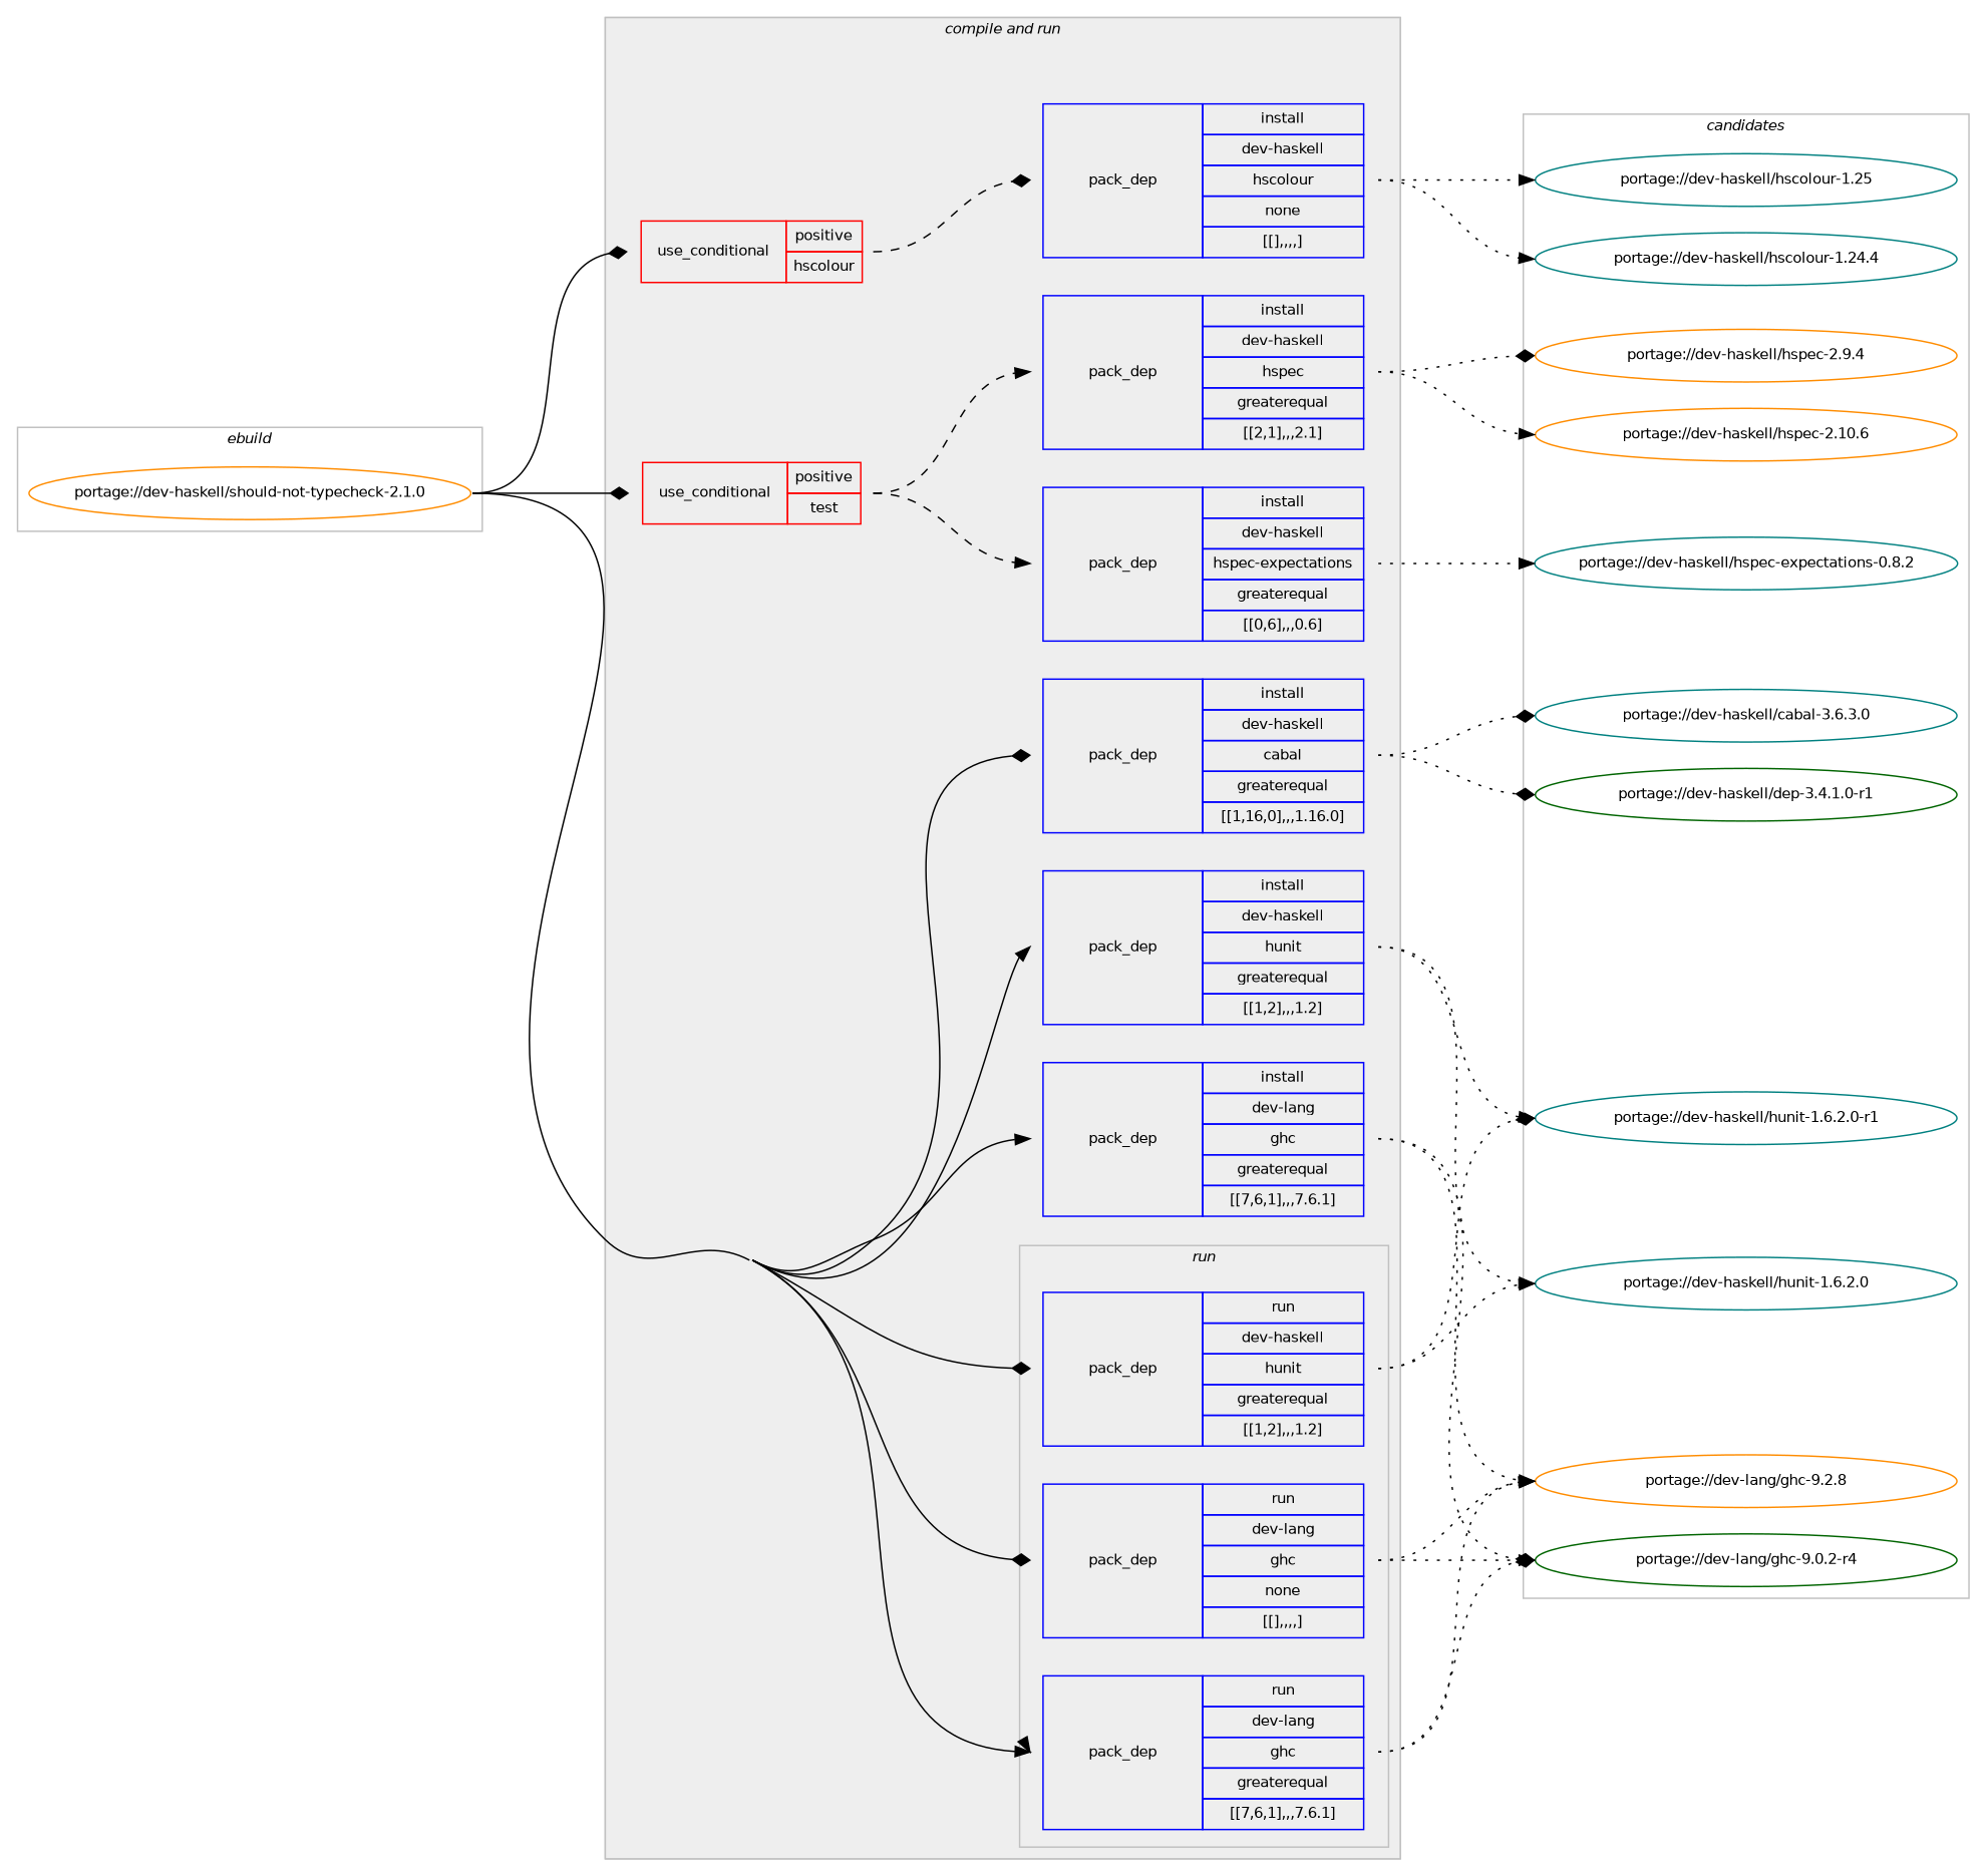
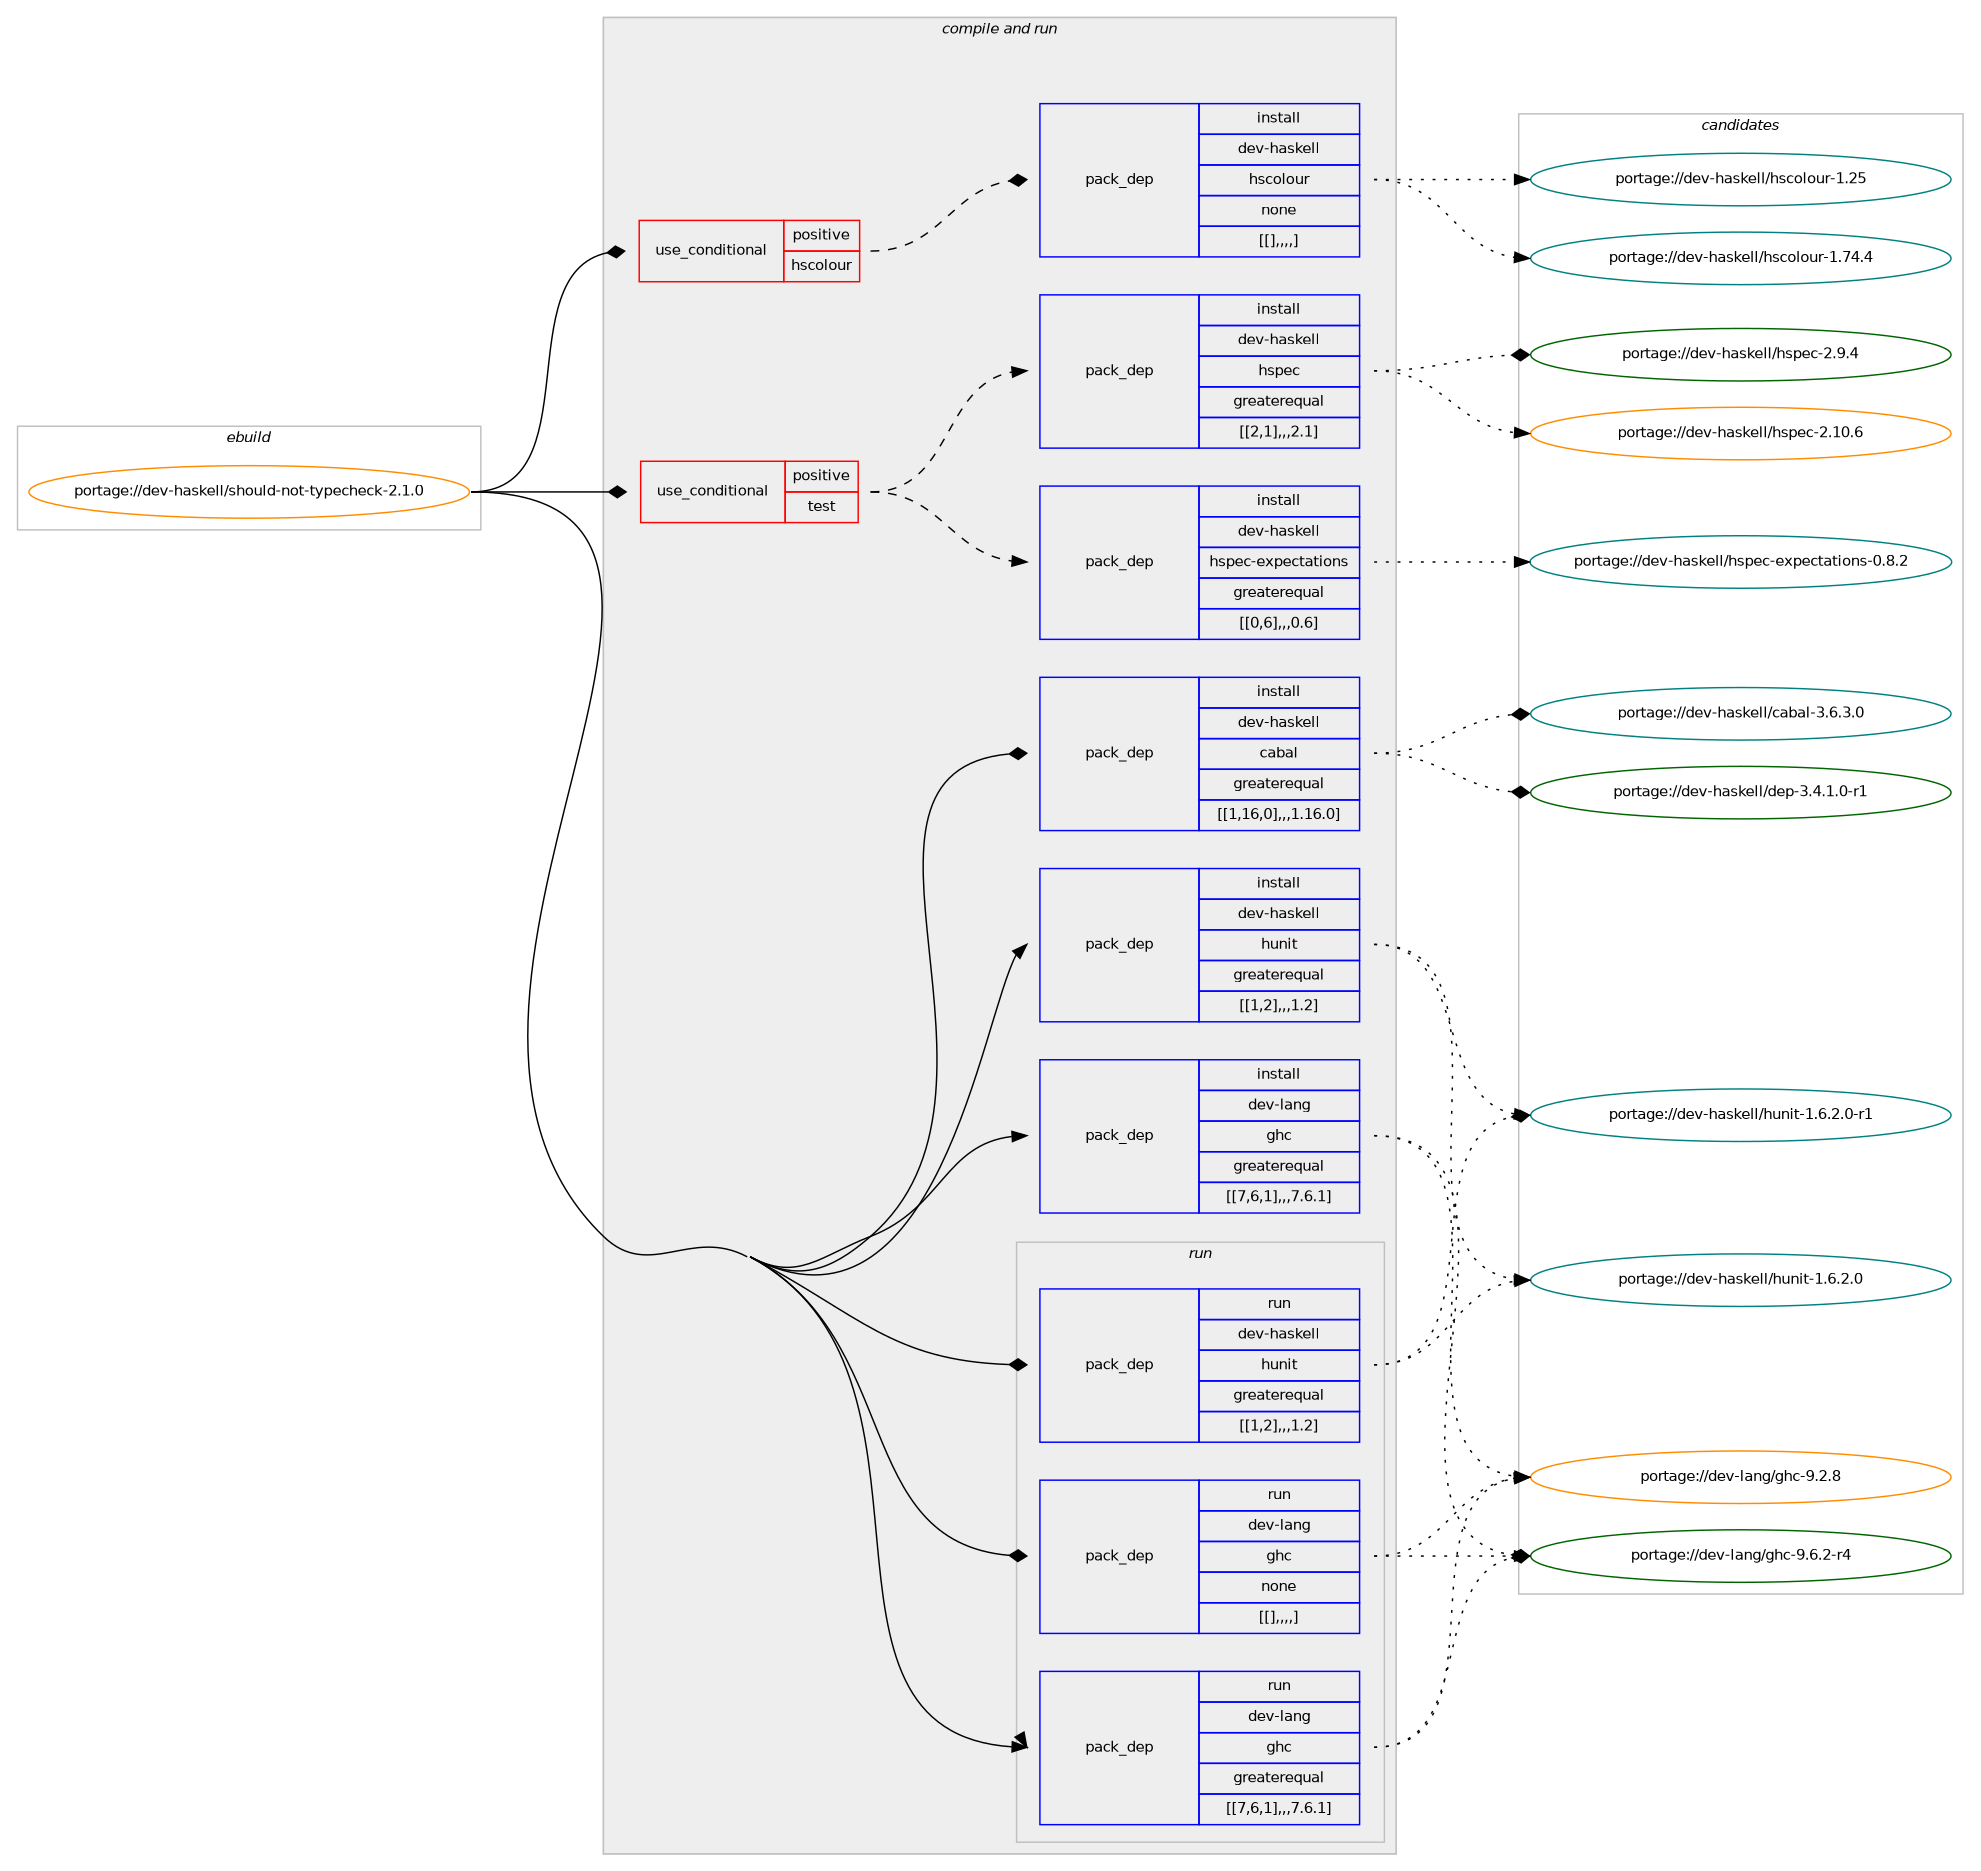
  digraph {
    compound=true
    concentrate=true
    fontname=Helvetica
    fontsize=10
    newrank=true
    rankdir=LR
    ranksep=1.5
    node [color=blue fontname=Helvetica fontsize=10]
    edge [arrowhead=normal headport=w style=dotted tailport=e weight=100]
    n1 [color=darkorange label="portage://dev-haskell/should-not-typecheck-2.1.0" width=4]
    n2 [label=<<TABLE BORDER="0" CELLBORDER="1" CELLSPACING="0" CELLPADDING="4" WIDTH="220"><TR><TD ROWSPAN="6" CELLPADDING="30">pack_dep</TD></TR><TR><TD WIDTH="110">install</TD></TR><TR><TD>dev-haskell</TD></TR><TR><TD>hscolour</TD></TR><TR><TD>none</TD></TR><TR><TD>[[],,,,]</TD></TR></TABLE>> shape=none]
    n3 [color=red label=<<TABLE BORDER="0" CELLBORDER="1" CELLSPACING="0" CELLPADDING="4"><TR><TD ROWSPAN="3" CELLPADDING="10">use_conditional</TD></TR><TR><TD>positive</TD></TR><TR><TD>hscolour</TD></TR></TABLE>> shape=none]
    n4 [label=<<TABLE BORDER="0" CELLBORDER="1" CELLSPACING="0" CELLPADDING="4" WIDTH="220"><TR><TD ROWSPAN="6" CELLPADDING="30">pack_dep</TD></TR><TR><TD WIDTH="110">install</TD></TR><TR><TD>dev-haskell</TD></TR><TR><TD>hspec</TD></TR><TR><TD>greaterequal</TD></TR><TR><TD>[[2,1],,,2.1]</TD></TR></TABLE>> shape=none]
    n5 [label=<<TABLE BORDER="0" CELLBORDER="1" CELLSPACING="0" CELLPADDING="4" WIDTH="220"><TR><TD ROWSPAN="6" CELLPADDING="30">pack_dep</TD></TR><TR><TD WIDTH="110">install</TD></TR><TR><TD>dev-haskell</TD></TR><TR><TD>hspec-expectations</TD></TR><TR><TD>greaterequal</TD></TR><TR><TD>[[0,6],,,0.6]</TD></TR></TABLE>> shape=none]
    n6 [color=red label=<<TABLE BORDER="0" CELLBORDER="1" CELLSPACING="0" CELLPADDING="4"><TR><TD ROWSPAN="3" CELLPADDING="10">use_conditional</TD></TR><TR><TD>positive</TD></TR><TR><TD>test</TD></TR></TABLE>> shape=none]
    n7 [label=<<TABLE BORDER="0" CELLBORDER="1" CELLSPACING="0" CELLPADDING="4" WIDTH="220"><TR><TD ROWSPAN="6" CELLPADDING="30">pack_dep</TD></TR><TR><TD WIDTH="110">install</TD></TR><TR><TD>dev-haskell</TD></TR><TR><TD>cabal</TD></TR><TR><TD>greaterequal</TD></TR><TR><TD>[[1,16,0],,,1.16.0]</TD></TR></TABLE>> shape=none]
    n8 [label=<<TABLE BORDER="0" CELLBORDER="1" CELLSPACING="0" CELLPADDING="4" WIDTH="220"><TR><TD ROWSPAN="6" CELLPADDING="30">pack_dep</TD></TR><TR><TD WIDTH="110">install</TD></TR><TR><TD>dev-haskell</TD></TR><TR><TD>hunit</TD></TR><TR><TD>greaterequal</TD></TR><TR><TD>[[1,2],,,1.2]</TD></TR></TABLE>> shape=none]
    n9 [label=<<TABLE BORDER="0" CELLBORDER="1" CELLSPACING="0" CELLPADDING="4" WIDTH="220"><TR><TD ROWSPAN="6" CELLPADDING="30">pack_dep</TD></TR><TR><TD WIDTH="110">install</TD></TR><TR><TD>dev-lang</TD></TR><TR><TD>ghc</TD></TR><TR><TD>greaterequal</TD></TR><TR><TD>[[7,6,1],,,7.6.1]</TD></TR></TABLE>> shape=none]
    n10 [label=<<TABLE BORDER="0" CELLBORDER="1" CELLSPACING="0" CELLPADDING="4" WIDTH="220"><TR><TD ROWSPAN="6" CELLPADDING="30">pack_dep</TD></TR><TR><TD WIDTH="110">run</TD></TR><TR><TD>dev-lang</TD></TR><TR><TD>ghc</TD></TR><TR><TD>none</TD></TR><TR><TD>[[],,,,]</TD></TR></TABLE>> shape=none]
    n11 [label=<<TABLE BORDER="0" CELLBORDER="1" CELLSPACING="0" CELLPADDING="4" WIDTH="220"><TR><TD ROWSPAN="6" CELLPADDING="30">pack_dep</TD></TR><TR><TD WIDTH="110">run</TD></TR><TR><TD>dev-haskell</TD></TR><TR><TD>hunit</TD></TR><TR><TD>greaterequal</TD></TR><TR><TD>[[1,2],,,1.2]</TD></TR></TABLE>> shape=none]
    n12 [label=<<TABLE BORDER="0" CELLBORDER="1" CELLSPACING="0" CELLPADDING="4" WIDTH="220"><TR><TD ROWSPAN="6" CELLPADDING="30">pack_dep</TD></TR><TR><TD WIDTH="110">run</TD></TR><TR><TD>dev-lang</TD></TR><TR><TD>ghc</TD></TR><TR><TD>greaterequal</TD></TR><TR><TD>[[7,6,1],,,7.6.1]</TD></TR></TABLE>> shape=none]
    n13 [color=teal label="portage://dev-haskell/hscolour-1.25" width=4]
-   n14 [color=teal label="portage://dev-haskell/hscolour-1.24.4" width=4]
+   n14 [color=teal label="portage://dev-haskell/hscolour-1.74.4" width=4]
    n15 [color=darkorange label="portage://dev-haskell/hspec-2.10.6" width=4]
-   n16 [color=darkorange label="portage://dev-haskell/hspec-2.9.4" width=4]
+   n16 [color=darkgreen label="portage://dev-haskell/hspec-2.9.4" width=4]
    n17 [color=teal label="portage://dev-haskell/hspec-expectations-0.8.2" width=4]
    n18 [color=teal label="portage://dev-haskell/cabal-3.6.3.0" width=4]
    n19 [color=darkgreen label="portage://dev-haskell/dep-3.4.1.0-r1" width=4]
    n20 [color=teal label="portage://dev-haskell/hunit-1.6.2.0-r1" width=4]
    n21 [color=teal label="portage://dev-haskell/hunit-1.6.2.0" width=4]
    n22 [color=darkorange label="portage://dev-lang/ghc-9.2.8" width=4]
-   n23 [color=darkgreen label="portage://dev-lang/ghc-9.0.2-r4" width=4]
+   n23 [color=darkgreen label="portage://dev-lang/ghc-9.6.2-r4" width=4]
    subgraph cluster_1 {
      color=gray
      label=<<i>ebuild</i>>
      n1
    }
    subgraph cluster_2 {
      color=gray
      label=<<i>dependencies</i>>
      subgraph cluster_3 {
        color=gray
        fillcolor="#eeeeee"
        label=<<i>compile</i>>
        style=filled
        subgraph sub_4 {
          color=gray
          fillcolor="#eeeeee"
          label=<<i>compile</i>>
          style=filled
          n3
          subgraph sub_5 {
            color=gray
            fillcolor="#eeeeee"
            label=<<i>compile</i>>
            style=filled
            n2
          }
        }
        subgraph sub_6 {
          color=gray
          fillcolor="#eeeeee"
          label=<<i>compile</i>>
          style=filled
          n6
          subgraph sub_7 {
            color=gray
            fillcolor="#eeeeee"
            label=<<i>compile</i>>
            style=filled
            n4
          }
          subgraph sub_8 {
            color=gray
            fillcolor="#eeeeee"
            label=<<i>compile</i>>
            style=filled
            n5
          }
        }
        subgraph sub_9 {
          color=gray
          fillcolor="#eeeeee"
          label=<<i>compile</i>>
          style=filled
          n7
        }
        subgraph sub_10 {
          color=gray
          fillcolor="#eeeeee"
          label=<<i>compile</i>>
          style=filled
          n8
        }
        subgraph sub_11 {
          color=gray
          fillcolor="#eeeeee"
          label=<<i>compile</i>>
          style=filled
          n9
        }
      }
      subgraph cluster_12 {
        color=gray
        fillcolor="#eeeeee"
        label=<<i>compile and run</i>>
        style=filled
      }
      subgraph cluster_13 {
        color=gray
        fillcolor="#eeeeee"
        label=<<i>run</i>>
        style=filled
        subgraph sub_14 {
          color=gray
          fillcolor="#eeeeee"
          label=<<i>run</i>>
          style=filled
          n10
        }
        subgraph sub_15 {
          color=gray
          fillcolor="#eeeeee"
          label=<<i>run</i>>
          style=filled
          n11
        }
        subgraph sub_16 {
          color=gray
          fillcolor="#eeeeee"
          label=<<i>run</i>>
          style=filled
          n12
        }
      }
    }
    subgraph cluster_17 {
      color=gray
      label=<<i>candidates</i>>
      rank=same
      subgraph sub_18 {
        color=black
        label=<<i>candidates</i>>
        nodesep=1
        rank=same
        n13
        n14
      }
      subgraph sub_19 {
        color=black
        label=<<i>candidates</i>>
        nodesep=1
        rank=same
        n15
        n16
      }
      subgraph sub_20 {
        color=black
        label=<<i>candidates</i>>
        nodesep=1
        rank=same
        n17
      }
      subgraph sub_21 {
        color=black
        label=<<i>candidates</i>>
        nodesep=1
        rank=same
        n18
        n19
      }
      subgraph sub_22 {
        color=black
        label=<<i>candidates</i>>
        nodesep=1
        rank=same
        n20
        n21
      }
      subgraph sub_23 {
        color=black
        label=<<i>candidates</i>>
        nodesep=1
        rank=same
        n22
        n23
      }
      subgraph sub_24 {
        color=black
        label=<<i>candidates</i>>
        nodesep=1
        rank=same
        n20
        n21
      }
      subgraph sub_25 {
        color=black
        label=<<i>candidates</i>>
        nodesep=1
        rank=same
        n22
        n23
      }
      subgraph sub_26 {
        color=black
        label=<<i>candidates</i>>
        nodesep=1
        rank=same
        n22
        n23
      }
    }
    n1 -> n3 [arrowhead=diamond style=solid weight=20]
    n1 -> n6 [arrowhead=diamond style=solid weight=20]
    n1 -> n7 [arrowhead=diamond style=solid weight=20]
    n1 -> n8 [style=solid weight=20]
    n1 -> n9 [style=solid weight=20]
    n1 -> n10 [arrowhead=diamond style=solid weight=20]
    n1 -> n11 [arrowhead=diamond style=solid weight=20]
    n1 -> n12 [style=solid weight=20]
    n2 -> n13
    n2 -> n14
    n3 -> n2 [arrowhead=diamond style=dashed weight=20]
    n4 -> n15
    n4 -> n16 [arrowhead=diamond]
    n5 -> n17
    n6 -> n4 [style=dashed weight=20]
    n6 -> n5 [style=dashed weight=20]
    n7 -> n18 [arrowhead=diamond]
    n7 -> n19 [arrowhead=diamond]
    n8 -> n20
    n8 -> n21
    n9 -> n22
    n9 -> n23 [arrowhead=diamond]
    n10 -> n22
    n10 -> n23
    n11 -> n20 [arrowhead=diamond]
    n11 -> n21
    n12 -> n22
    n12 -> n23 [arrowhead=diamond]
  }
